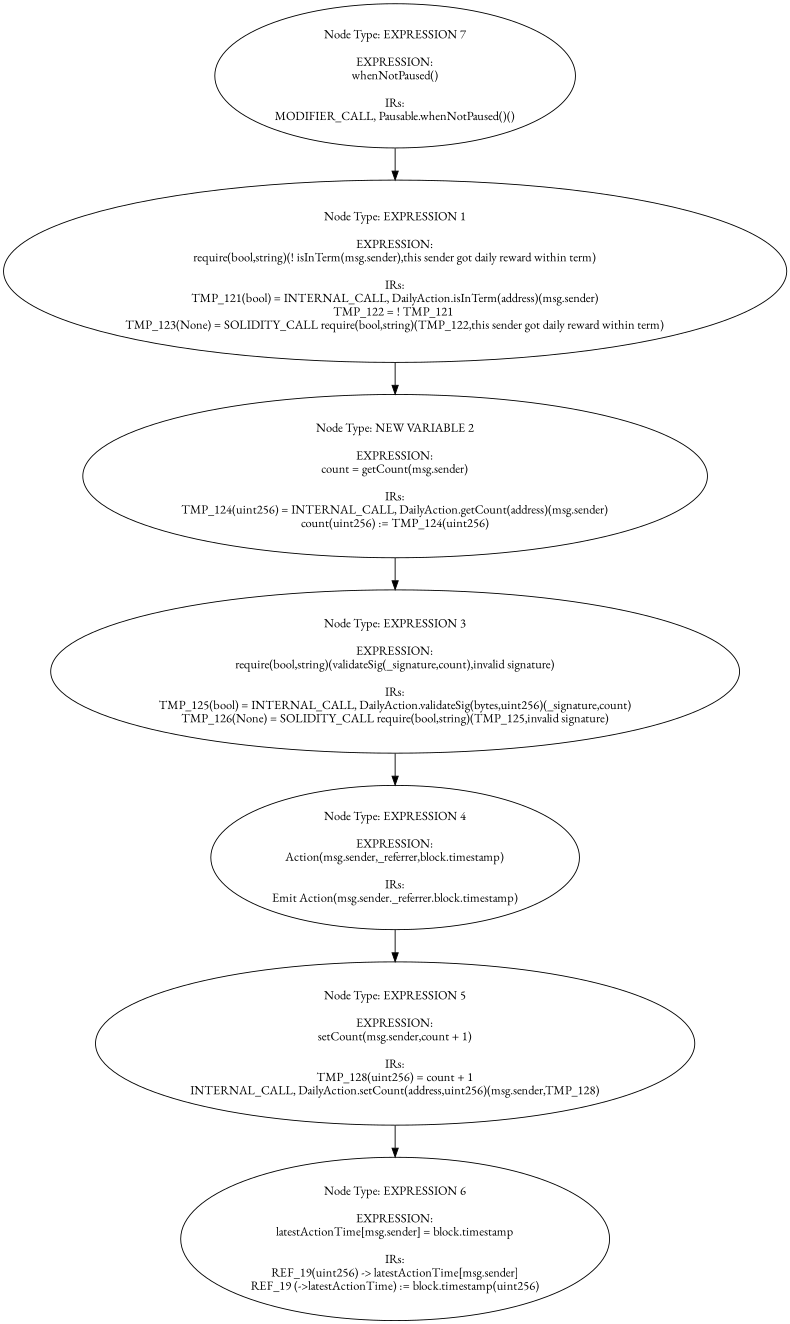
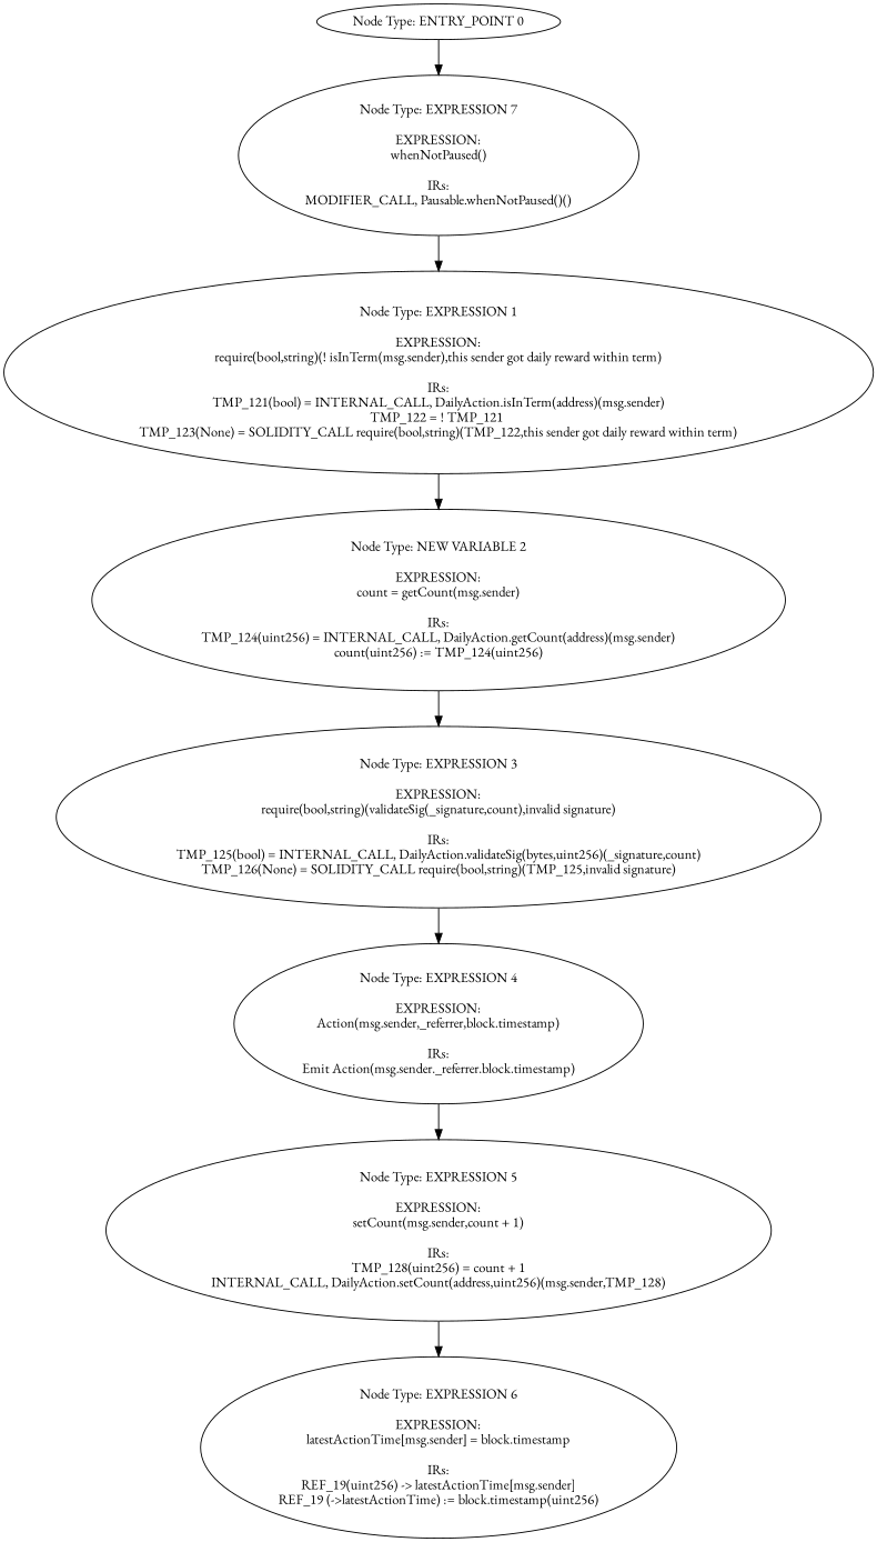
  digraph {
    fontname="EB Garamond"
    node [fontname="EB Garamond"]
    edge [fontname="EB Garamond"]
+   n1 [label="Node Type: ENTRY_POINT 0\n"]
    n2 [label="Node Type: EXPRESSION 7\n\nEXPRESSION:\nwhenNotPaused()\n\nIRs:\nMODIFIER_CALL, Pausable.whenNotPaused()()"]
    n3 [label="Node Type: EXPRESSION 1\n\nEXPRESSION:\nrequire(bool,string)(! isInTerm(msg.sender),this sender got daily reward within term)\n\nIRs:\nTMP_121(bool) = INTERNAL_CALL, DailyAction.isInTerm(address)(msg.sender)\nTMP_122 = ! TMP_121 \nTMP_123(None) = SOLIDITY_CALL require(bool,string)(TMP_122,this sender got daily reward within term)"]
    n4 [label="Node Type: NEW VARIABLE 2\n\nEXPRESSION:\ncount = getCount(msg.sender)\n\nIRs:\nTMP_124(uint256) = INTERNAL_CALL, DailyAction.getCount(address)(msg.sender)\ncount(uint256) := TMP_124(uint256)"]
    n5 [label="Node Type: EXPRESSION 3\n\nEXPRESSION:\nrequire(bool,string)(validateSig(_signature,count),invalid signature)\n\nIRs:\nTMP_125(bool) = INTERNAL_CALL, DailyAction.validateSig(bytes,uint256)(_signature,count)\nTMP_126(None) = SOLIDITY_CALL require(bool,string)(TMP_125,invalid signature)"]
    n6 [label="Node Type: EXPRESSION 4\n\nEXPRESSION:\nAction(msg.sender,_referrer,block.timestamp)\n\nIRs:\nEmit Action(msg.sender._referrer.block.timestamp)"]
    n7 [label="Node Type: EXPRESSION 5\n\nEXPRESSION:\nsetCount(msg.sender,count + 1)\n\nIRs:\nTMP_128(uint256) = count + 1\nINTERNAL_CALL, DailyAction.setCount(address,uint256)(msg.sender,TMP_128)"]
    n8 [label="Node Type: EXPRESSION 6\n\nEXPRESSION:\nlatestActionTime[msg.sender] = block.timestamp\n\nIRs:\nREF_19(uint256) -> latestActionTime[msg.sender]\nREF_19 (->latestActionTime) := block.timestamp(uint256)"]
+   n1 -> n2
    n2 -> n3
    n3 -> n4
    n4 -> n5
    n5 -> n6
    n6 -> n7
    n7 -> n8
  }
